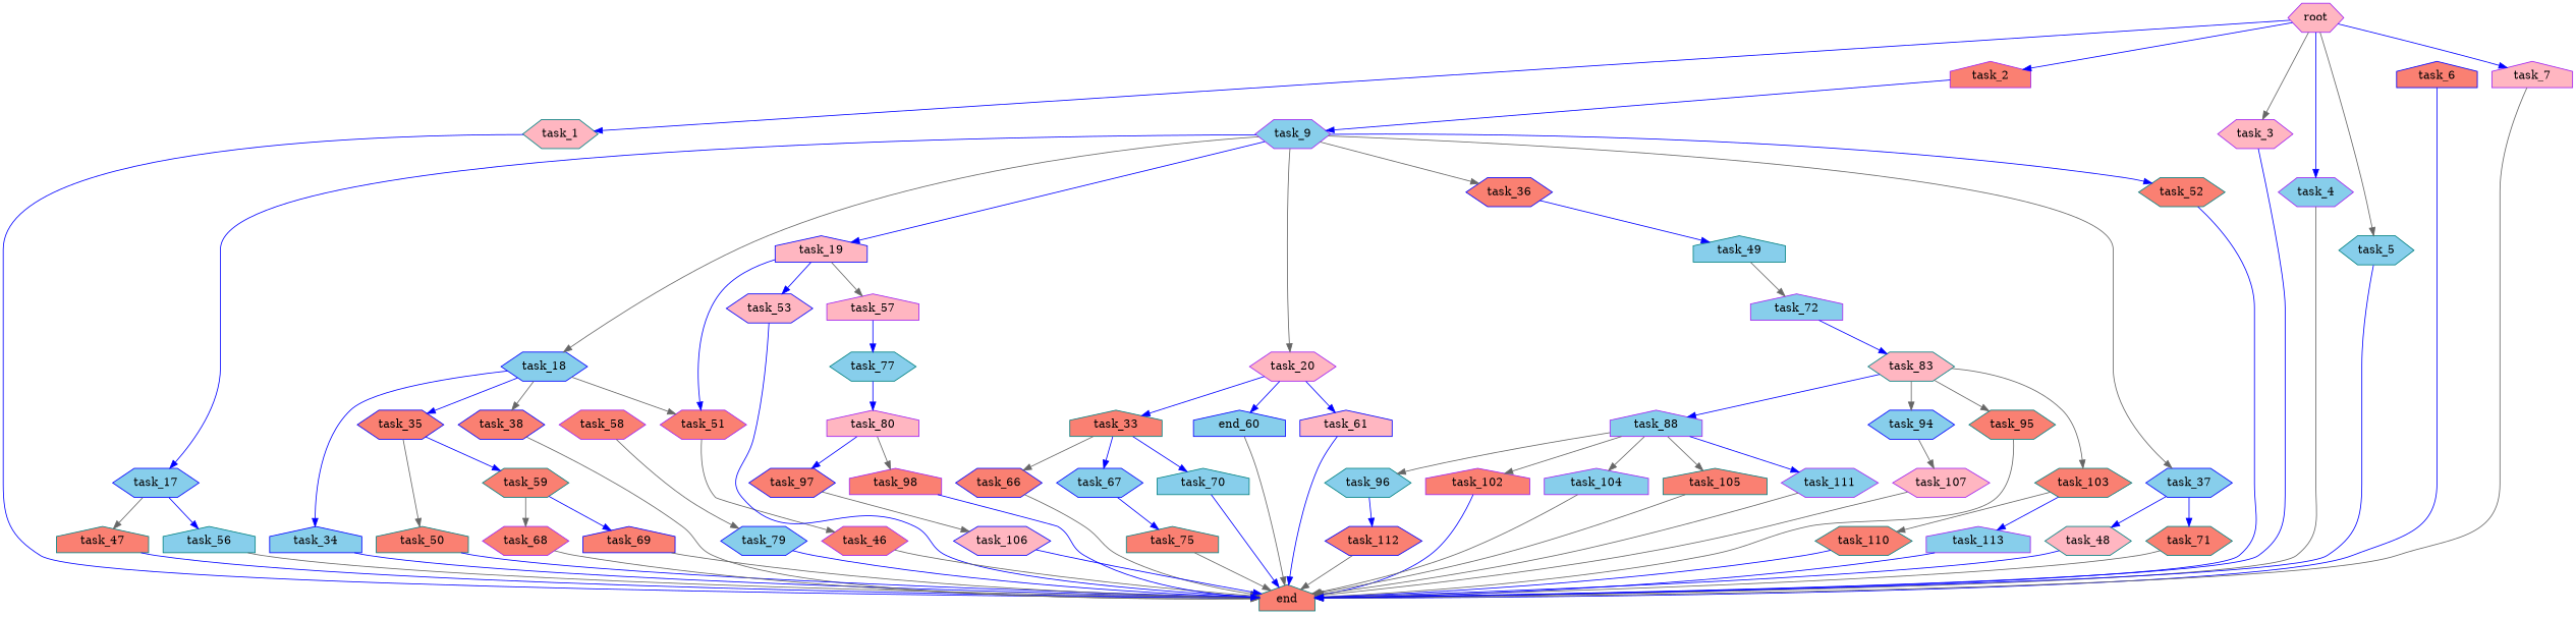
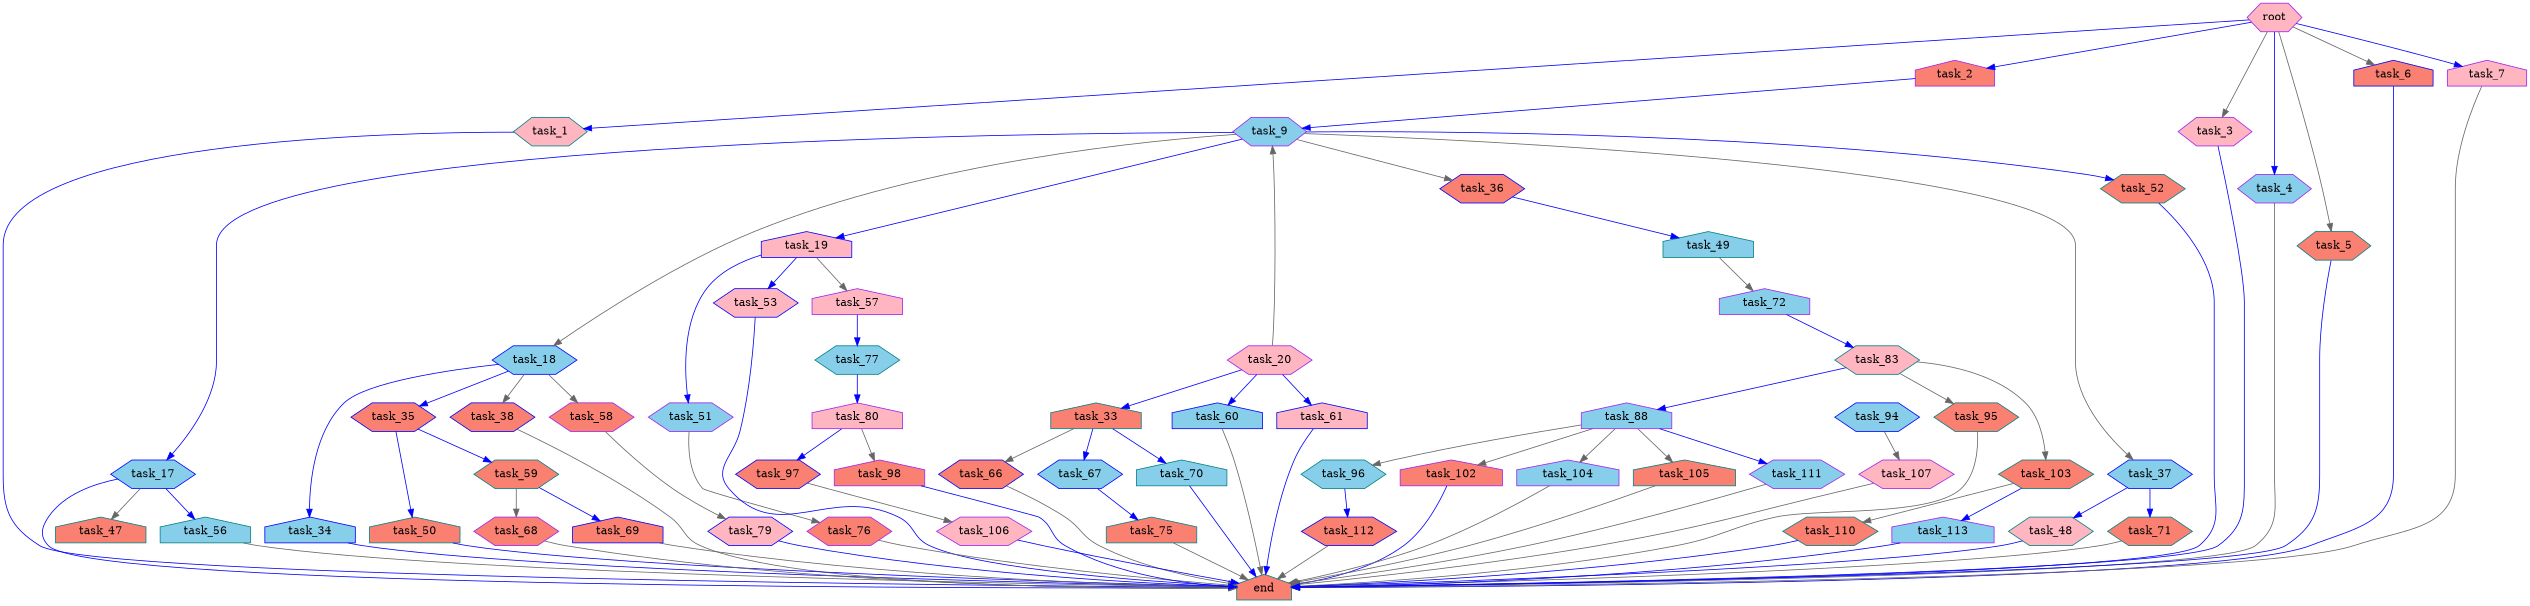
  digraph {
    node [color=purple fillcolor=salmon shape=hexagon style=filled]
    edge [color=blue]
    root [fillcolor=lightpink]
    task_1 [color=teal fillcolor=lightpink]
    task_2 [shape=house]
    task_3 [fillcolor=lightpink]
    task_4 [fillcolor=skyblue]
-   task_5 [color=teal fillcolor=skyblue]
+   task_5 [color=teal]
    task_6 [color=blue shape=house]
    task_7 [fillcolor=lightpink shape=house]
    end [color=teal shape=house]
    task_9 [fillcolor=skyblue]
    task_17 [color=blue fillcolor=skyblue]
    task_18 [color=blue fillcolor=skyblue]
    task_19 [color=blue fillcolor=lightpink shape=house]
    task_20 [fillcolor=lightpink]
    task_36 [color=blue]
    task_37 [color=blue fillcolor=skyblue]
    task_52 [color=teal]
    task_47 [color=teal shape=house]
    task_56 [color=teal fillcolor=skyblue shape=house]
    task_34 [color=blue fillcolor=skyblue shape=house]
    task_35 [color=blue]
    task_38 [color=blue]
    task_58
-   task_51
+   task_51 [fillcolor=skyblue]
    task_53 [color=blue fillcolor=lightpink]
    task_57 [fillcolor=lightpink shape=house]
    task_33 [color=teal shape=house]
-   task_60 [color=blue fillcolor=skyblue shape=house label=end_60]
+   task_60 [color=blue fillcolor=skyblue shape=house]
    task_61 [color=blue fillcolor=lightpink shape=house]
    task_49 [color=teal fillcolor=skyblue shape=house]
    task_48 [color=teal fillcolor=lightpink]
    task_71 [color=teal]
    task_50 [color=teal shape=house]
    task_59 [color=teal]
-   task_79 [color=blue fillcolor=skyblue]
-   task_76 [label=task_46]
+   task_79 [color=blue fillcolor=lightpink]
+   task_76
    task_77 [color=teal fillcolor=skyblue]
    task_66 [color=blue]
    task_67 [color=blue fillcolor=skyblue]
    task_70 [color=teal fillcolor=skyblue shape=house]
    task_75 [color=teal shape=house]
    task_68
    task_69 [color=blue shape=house]
    task_72 [fillcolor=skyblue shape=house]
    task_83 [color=teal fillcolor=lightpink]
    task_80 [fillcolor=lightpink shape=house]
    task_88 [fillcolor=skyblue shape=house]
    task_94 [color=blue fillcolor=skyblue]
    task_95 [color=teal]
    task_103 [color=teal]
    task_97 [color=blue]
    task_98 [shape=house]
-   task_106 [color=blue fillcolor=lightpink]
+   task_106 [fillcolor=lightpink]
    task_96 [color=teal fillcolor=skyblue]
    task_102 [shape=house]
    task_104 [fillcolor=skyblue shape=house]
    task_105 [color=teal shape=house]
    task_111 [fillcolor=skyblue]
    task_107 [fillcolor=lightpink]
    task_110 [color=teal]
    task_113 [fillcolor=skyblue shape=house]
    task_112 [color=blue]
    root -> task_1
    root -> task_2
    root -> task_3 [color=gray40]
    root -> task_4
    root -> task_5 [color=gray40]
+   root -> task_6 [color=gray40]
    root -> task_7
    task_1 -> end
    task_2 -> task_9
    task_3 -> end
    task_4 -> end [color=gray40]
    task_5 -> end
    task_6 -> end
    task_7 -> end [color=gray40]
    task_9 -> task_17
    task_9 -> task_18 [color=gray40]
    task_9 -> task_19
-   task_9 -> task_20 [color=gray40]
+   task_20 -> task_9 [color=gray40]
    task_9 -> task_36 [color=gray40]
    task_9 -> task_37 [color=gray40]
    task_9 -> task_52
    task_17 -> task_47 [color=gray40]
    task_17 -> task_56
    task_18 -> task_34
    task_18 -> task_35
    task_18 -> task_38 [color=gray40]
-   task_18 -> task_51 [color=gray40]
+   task_18 -> task_58 [color=gray40]
    task_19 -> task_51
    task_19 -> task_53
    task_19 -> task_57 [color=gray40]
    task_20 -> task_33
    task_20 -> task_60
    task_20 -> task_61
    task_36 -> task_49
    task_37 -> task_48
    task_37 -> task_71
    task_52 -> end
-   task_47 -> end
+   task_17 -> end
    task_56 -> end [color=gray40]
    task_34 -> end
-   task_35 -> task_50 [color=gray40]
+   task_35 -> task_50
    task_35 -> task_59
    task_38 -> end [color=gray40]
    task_58 -> task_79 [color=gray40]
    task_51 -> task_76 [color=gray40]
    task_53 -> end
    task_57 -> task_77
    task_33 -> task_66 [color=gray40]
    task_33 -> task_67
    task_33 -> task_70
    task_60 -> end [color=gray40]
    task_61 -> end
    task_49 -> task_72 [color=gray40]
    task_48 -> end
    task_71 -> end [color=gray40]
    task_50 -> end
    task_59 -> task_68 [color=gray40]
    task_59 -> task_69
    task_79 -> end
    task_76 -> end [color=gray40]
    task_77 -> task_80
    task_66 -> end [color=gray40]
    task_67 -> task_75
    task_70 -> end
    task_75 -> end [color=gray40]
    task_68 -> end [color=gray40]
    task_69 -> end [color=gray40]
    task_72 -> task_83
    task_83 -> task_88
-   task_83 -> task_94 [color=gray40]
    task_83 -> task_95 [color=gray40]
    task_83 -> task_103 [color=gray40]
    task_80 -> task_97
    task_80 -> task_98 [color=gray40]
    task_88 -> task_96 [color=gray40]
    task_88 -> task_102 [color=gray40]
    task_88 -> task_104 [color=gray40]
    task_88 -> task_105 [color=gray40]
    task_88 -> task_111
    task_94 -> task_107 [color=gray40]
    task_95 -> end [color=gray40]
    task_103 -> task_110 [color=gray40]
    task_103 -> task_113
    task_97 -> task_106 [color=gray40]
    task_98 -> end
    task_106 -> end
    task_96 -> task_112
    task_102 -> end
    task_104 -> end [color=gray40]
    task_105 -> end [color=gray40]
    task_111 -> end [color=gray40]
    task_107 -> end [color=gray40]
    task_110 -> end
    task_113 -> end
    task_112 -> end [color=gray40]
  }
